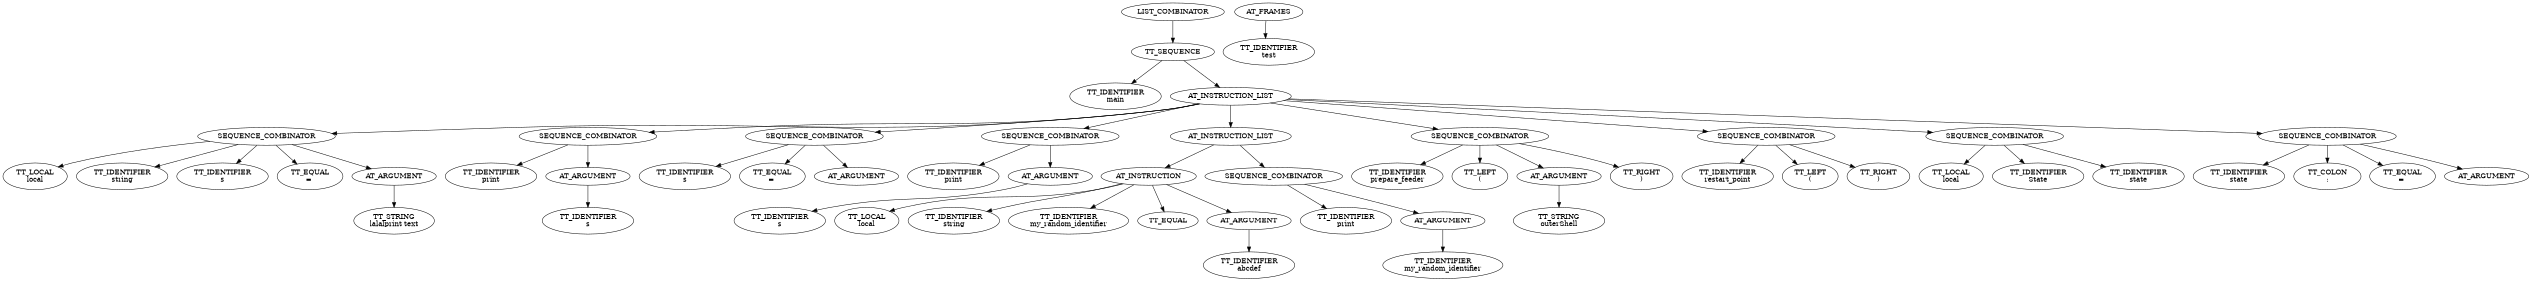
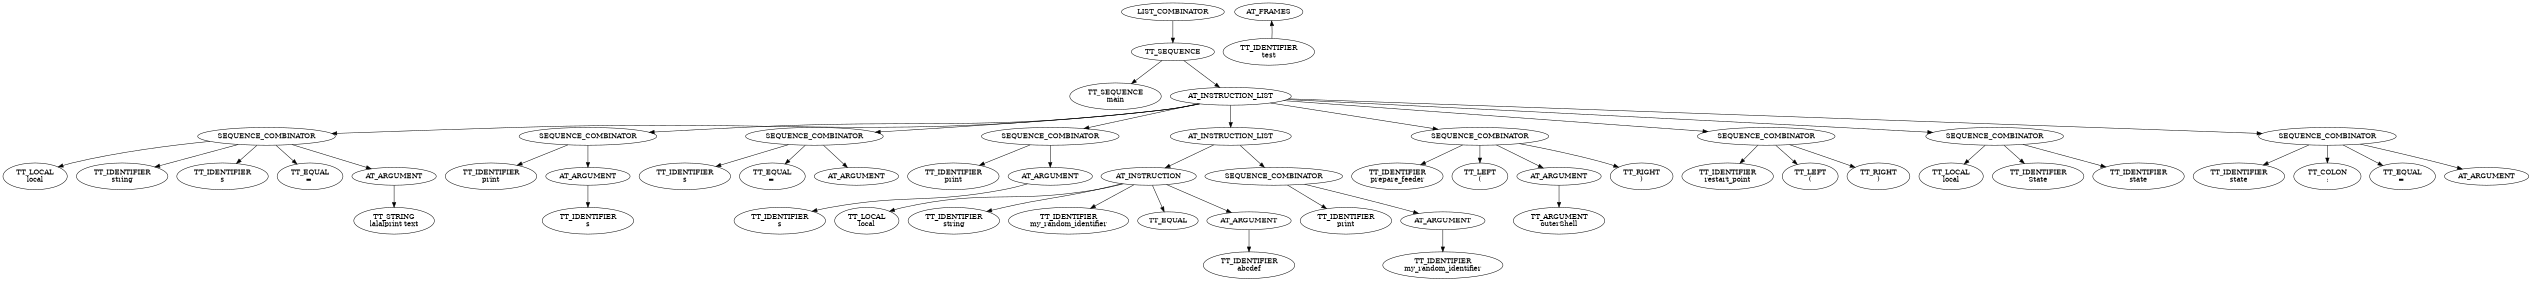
  digraph {
    n1 [label="LIST_COMBINATOR\n"]
    n2 [label="TT_SEQUENCE\n"]
-   n3 [label="TT_IDENTIFIER\nmain"]
+   n3 [label="TT_SEQUENCE\nmain"]
    n4 [label="AT_INSTRUCTION_LIST\n"]
    n5 [label="AT_FRAMES\n"]
    n6 [label="TT_IDENTIFIER\ntest"]
    n7 [label="SEQUENCE_COMBINATOR\n"]
    n8 [label="SEQUENCE_COMBINATOR\n"]
    n9 [label="SEQUENCE_COMBINATOR\n"]
    n10 [label="SEQUENCE_COMBINATOR\n"]
    n11 [label="AT_INSTRUCTION_LIST\n"]
    n12 [label="SEQUENCE_COMBINATOR\n"]
    n13 [label="SEQUENCE_COMBINATOR\n"]
    n14 [label="SEQUENCE_COMBINATOR\n"]
    n15 [label="SEQUENCE_COMBINATOR\n"]
    n16 [label="TT_LOCAL\nlocal"]
    n17 [label="TT_IDENTIFIER\nstring"]
    n18 [label="TT_IDENTIFIER\ns"]
    n19 [label="TT_EQUAL\n= "]
    n20 [label="AT_ARGUMENT\n"]
    n21 [label="TT_IDENTIFIER\nprint"]
    n22 [label="AT_ARGUMENT\n"]
    n23 [label="TT_IDENTIFIER\ns"]
    n24 [label="TT_EQUAL\n= "]
    n25 [label="AT_ARGUMENT\n"]
    n26 [label="TT_IDENTIFIER\nprint"]
    n27 [label="AT_ARGUMENT\n"]
    n28 [label="AT_INSTRUCTION\n"]
    n29 [label="SEQUENCE_COMBINATOR\n"]
    n30 [label="TT_IDENTIFIER\nprepare_feeder"]
    n31 [label="TT_LEFT\n("]
    n32 [label="AT_ARGUMENT\n"]
    n33 [label="TT_RIGHT\n)"]
    n34 [label="TT_IDENTIFIER\nrestart_point"]
    n35 [label="TT_LEFT\n("]
    n36 [label="TT_RIGHT\n)"]
    n37 [label="TT_LOCAL\nlocal"]
    n38 [label="TT_IDENTIFIER\nState"]
    n39 [label="TT_IDENTIFIER\nstate"]
    n40 [label="TT_IDENTIFIER\nstate"]
    n41 [label="TT_COLON\n:"]
    n42 [label="TT_EQUAL\n= "]
    n43 [label="AT_ARGUMENT\n"]
    n44 [label="TT_STRING\nlalalprint text"]
    n45 [label="TT_IDENTIFIER\ns"]
    n46 [label="TT_IDENTIFIER\ns"]
    n47 [label="TT_LOCAL\nlocal"]
    n48 [label="TT_IDENTIFIER\nstring"]
    n49 [label="TT_IDENTIFIER\nmy_random_identifier"]
    n50 [label="TT_EQUAL\n"]
    n51 [label="AT_ARGUMENT\n"]
    n52 [label="TT_IDENTIFIER\nprint"]
    n53 [label="AT_ARGUMENT\n"]
-   n54 [label="TT_STRING\nouterShell"]
+   n54 [label="TT_ARGUMENT\nouterShell"]
    n55 [label="TT_IDENTIFIER\nabcdef"]
    n56 [label="TT_IDENTIFIER\nmy_random_identifier"]
    n1 -> n2
    n2 -> n3
    n2 -> n4
    n4 -> n7
    n4 -> n8
    n4 -> n9
    n4 -> n10
    n4 -> n11
    n4 -> n12
    n4 -> n13
    n4 -> n14
    n4 -> n15
-   n5 -> n6
+   n6 -> n5
    n7 -> n16
    n7 -> n17
    n7 -> n18
    n7 -> n19
    n7 -> n20
    n8 -> n21
    n8 -> n22
    n9 -> n23
    n9 -> n24
    n9 -> n25
    n10 -> n26
    n10 -> n27
    n11 -> n28
    n11 -> n29
    n12 -> n30
    n12 -> n31
    n12 -> n32
    n12 -> n33
    n13 -> n34
    n13 -> n35
    n13 -> n36
    n14 -> n37
    n14 -> n38
    n14 -> n39
    n15 -> n40
    n15 -> n41
    n15 -> n42
    n15 -> n43
    n20 -> n44
    n22 -> n45
    n27 -> n46
    n28 -> n47
    n28 -> n48
    n28 -> n49
    n28 -> n50
    n28 -> n51
    n29 -> n52
    n29 -> n53
    n32 -> n54
    n51 -> n55
    n53 -> n56
  }
